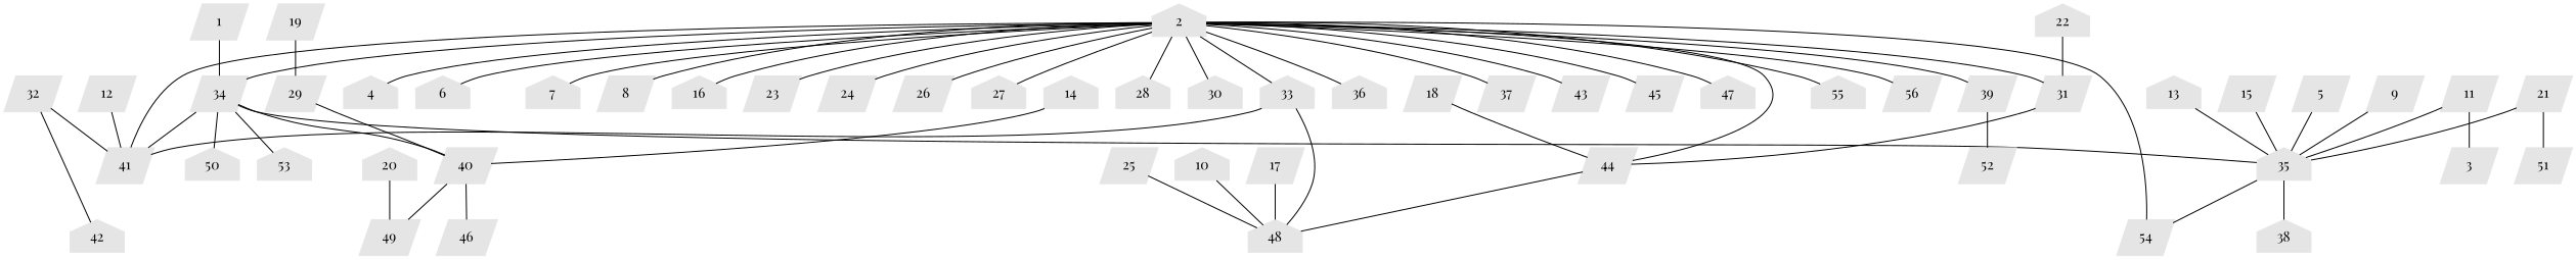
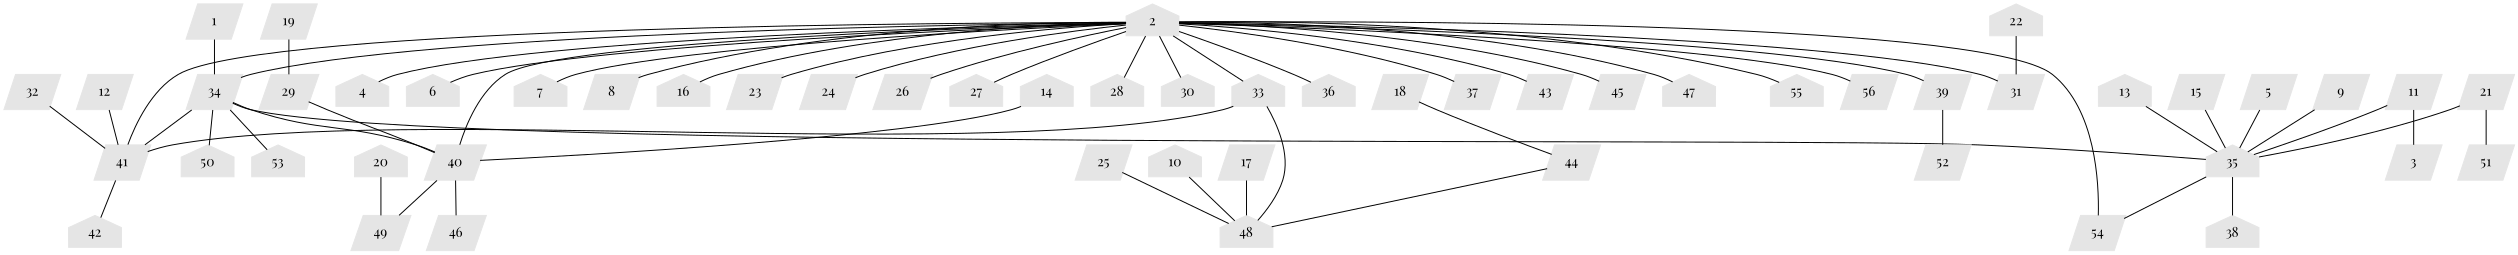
  graph {
    fontname="Playfair Display"
    node [color=gray90 fontname="Playfair Display" shape=parallelogram style=filled]
    edge [fontname="Playfair Display" weight=1.0]
    1
    34
    41
    35 [shape=house]
    40
    50 [shape=house]
    53 [shape=house]
    2 [shape=house]
    4 [shape=house]
    6 [shape=house]
    7 [shape=house]
    8
    16 [shape=house]
    23
    24
    26
    27 [shape=house]
    28 [shape=house]
    30 [shape=house]
    31
    33 [shape=house]
    36 [shape=house]
    37
    39
    43
    44
    45
    47 [shape=house]
    54
    55 [shape=house]
    56
    48 [shape=house]
    52
    42 [shape=house]
    5
    38 [shape=house]
    9
    10 [shape=house]
    11
    3
    12
    13 [shape=house]
    14 [shape=house]
    49
    46
    15
    17
    18
    19
    29
    20 [shape=house]
    21
    51
    22 [shape=house]
    25
    32
    1 -- 34
    34 -- 41
    34 -- 35
    34 -- 40
    34 -- 50
    34 -- 53
-   32 -- 42
+   41 -- 42
    35 -- 54
    35 -- 38
    40 -- 49
    40 -- 46
    2 -- 34
    2 -- 41
    2 -- 4
    2 -- 6
    2 -- 7
    2 -- 8
    2 -- 16
    2 -- 23
    2 -- 24
    2 -- 26
    2 -- 27
    2 -- 28
    2 -- 30
    2 -- 31
    2 -- 33
    2 -- 36
    2 -- 37
    2 -- 39
    2 -- 43
-   2 -- 44
+   2 -- 40
    2 -- 45
    2 -- 47
    2 -- 54
    2 -- 55
    2 -- 56
-   31 -- 44
    33 -- 41
    33 -- 48
    39 -- 52
    44 -- 48
    5 -- 35
    9 -- 35
    10 -- 48
    11 -- 35
    11 -- 3
    12 -- 41
    13 -- 35
    14 -- 40
    15 -- 35
    17 -- 48
    18 -- 44
    19 -- 29
    29 -- 40
    20 -- 49
    21 -- 35
    21 -- 51
    22 -- 31
    25 -- 48
    32 -- 41
  }
